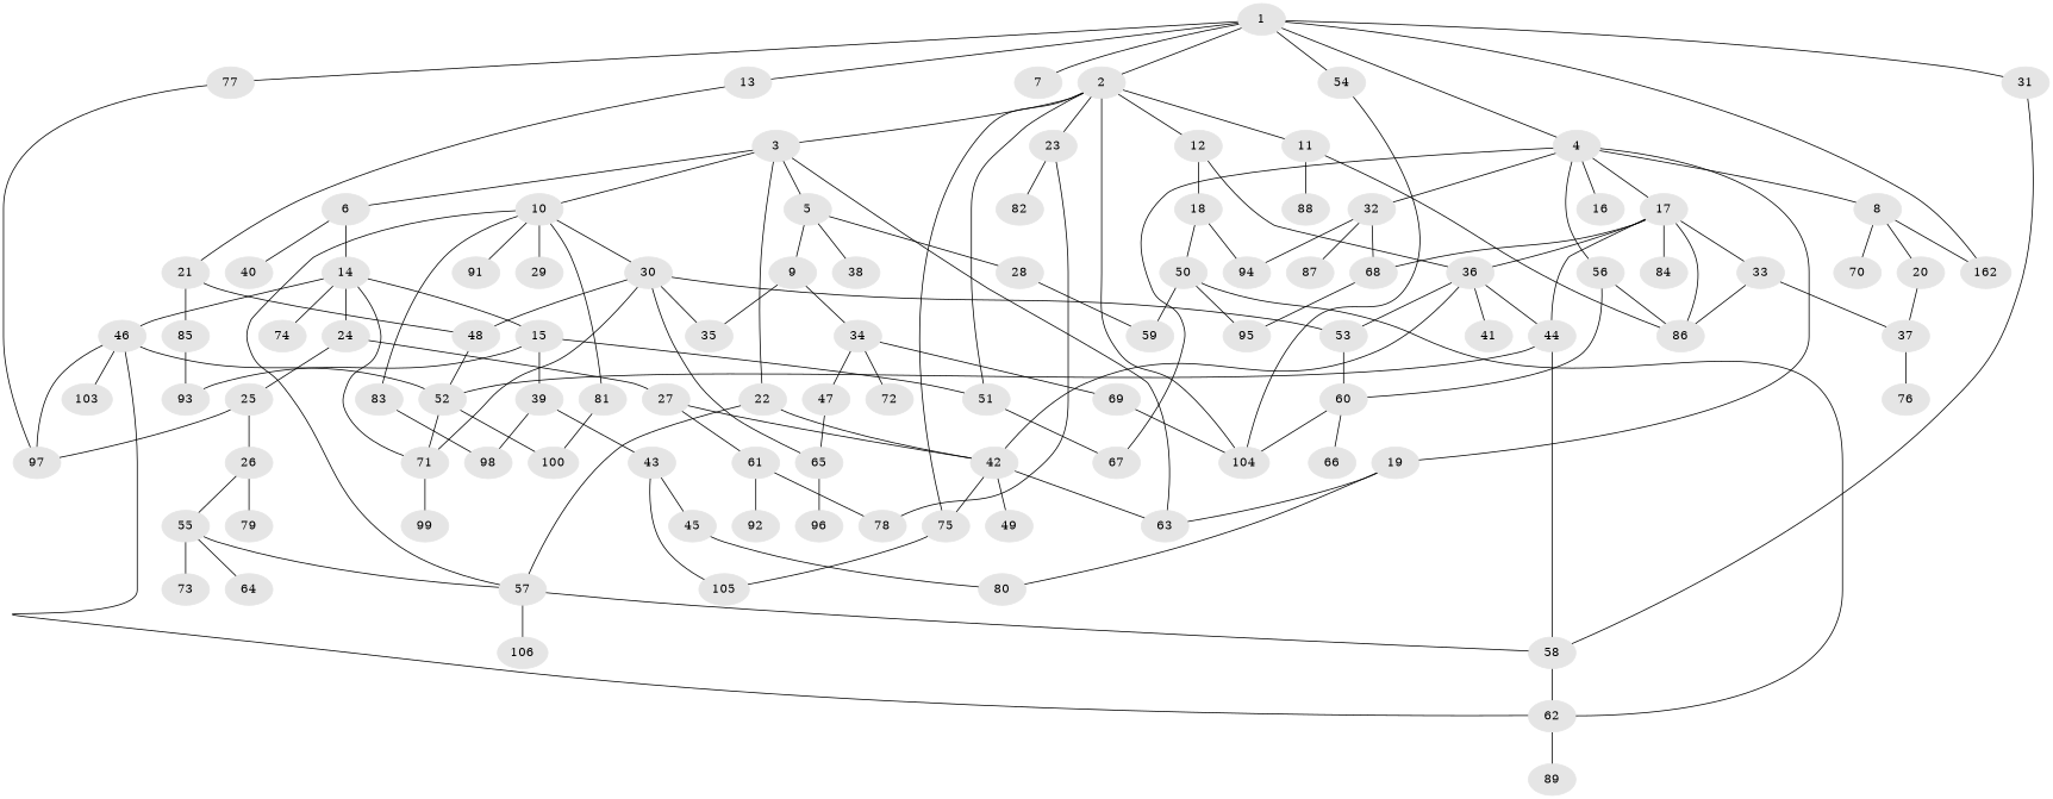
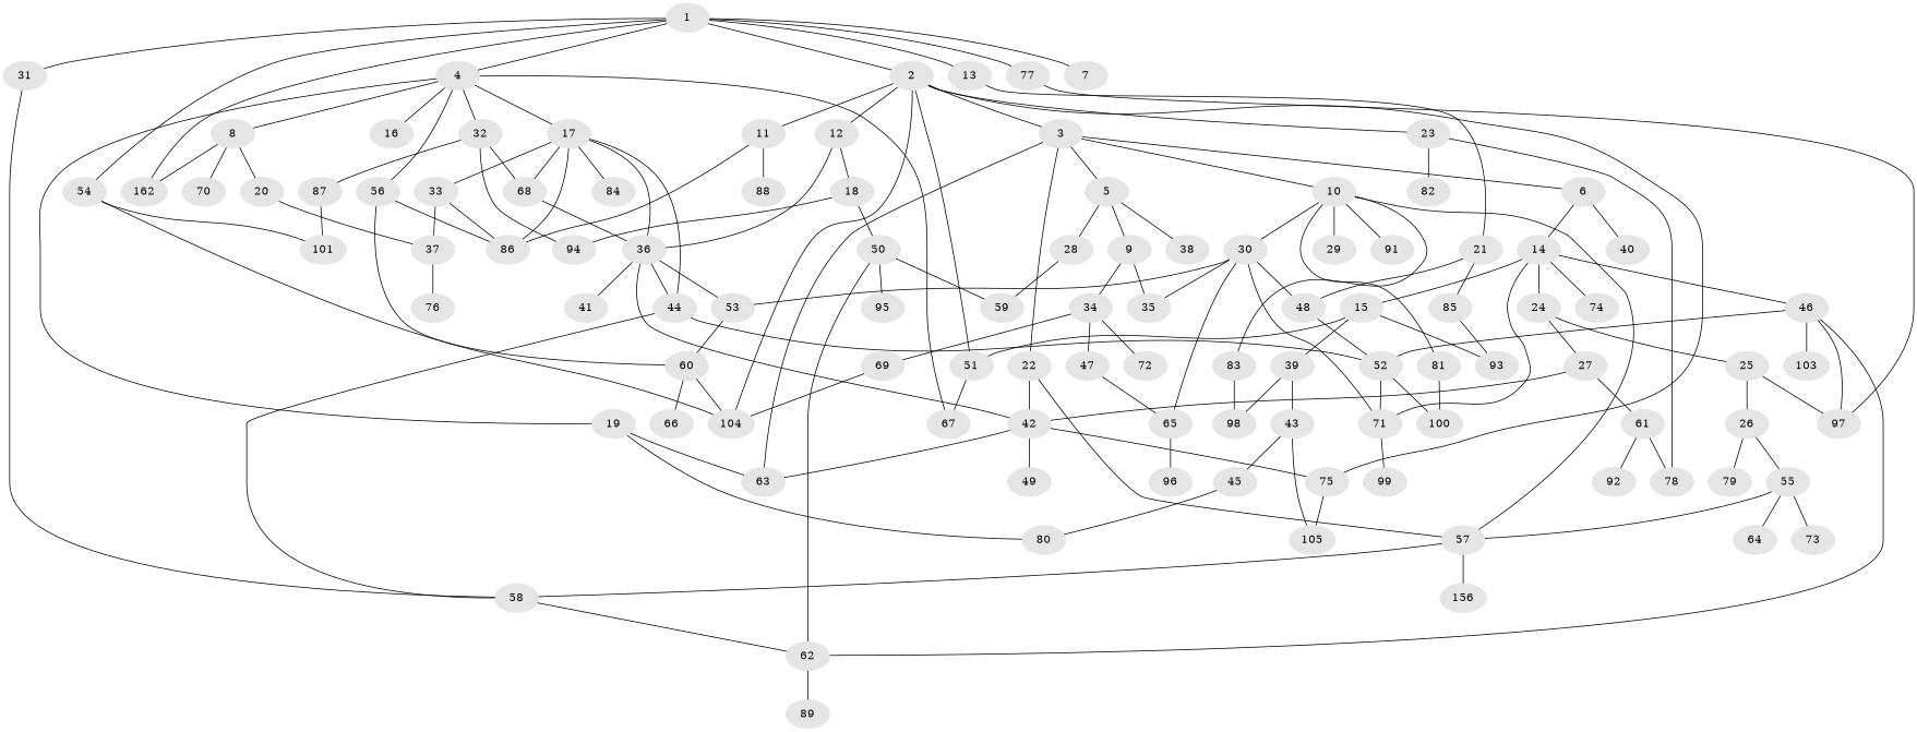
  graph {
    node [color=gray90 style=filled]
    1
    2
    4
    7
    13
    31
    54
    77
    n9 [label=162]
    3
    11
    12
    23
    51
    75
    104
    8
    16
    17
    19
    32
    56
    67
    21
    58
+   101
    97
    5
    6
    10
    22
    63
    86
    88
    18
    36
    78
    82
    105
    9
    28
    38
    14
    40
    29
    30
    57
    81
    83
    91
    42
    20
    70
    33
    44
    68
    84
    80
    94
    87
    60
    34
    35
    59
    15
    24
    46
    71
    74
    37
    47
    69
    72
    48
    53
    65
-   106
+   106 [label=156]
    100
    98
    50
    41
    85
    39
    93
    25
    27
    52
    62
    103
    99
    43
    95
    76
    49
    26
    61
    55
    79
    64
    73
    92
    96
    45
    89
    66
    1 -- 2
    1 -- 4
    1 -- 7
    1 -- 13
    1 -- 31
    1 -- 54
    1 -- 77
    1 -- n9
    2 -- 3
    2 -- 11
    2 -- 12
    2 -- 23
    2 -- 51
    2 -- 75
    2 -- 104
    4 -- 8
    4 -- 16
    4 -- 17
    4 -- 19
    4 -- 32
    4 -- 56
    4 -- 67
    13 -- 21
    31 -- 58
    54 -- 104
+   54 -- 101
    77 -- 97
    3 -- 5
    3 -- 6
    3 -- 10
    3 -- 22
    3 -- 63
    11 -- 86
    11 -- 88
    12 -- 18
    12 -- 36
    23 -- 78
    23 -- 82
    51 -- 67
    75 -- 105
    8 -- n9
    8 -- 20
    8 -- 70
    17 -- 86
    17 -- 36
    17 -- 33
    17 -- 44
    17 -- 68
    17 -- 84
    19 -- 63
    19 -- 80
    32 -- 68
    32 -- 94
    32 -- 87
    56 -- 86
    56 -- 60
    21 -- 48
    21 -- 85
    58 -- 62
    5 -- 9
    5 -- 28
    5 -- 38
    6 -- 14
    6 -- 40
    10 -- 29
    10 -- 30
    10 -- 57
    10 -- 81
    10 -- 83
    10 -- 91
    22 -- 57
    22 -- 42
    18 -- 94
    18 -- 50
    36 -- 42
    36 -- 44
    36 -- 53
    36 -- 41
    9 -- 34
    9 -- 35
    28 -- 59
    14 -- 15
    14 -- 24
    14 -- 46
    14 -- 71
    14 -- 74
    30 -- 35
    30 -- 71
    30 -- 48
    30 -- 53
    30 -- 65
    57 -- 58
    57 -- 106
    81 -- 100
    83 -- 98
    42 -- 75
    42 -- 63
    42 -- 49
    20 -- 37
    33 -- 86
    33 -- 37
    44 -- 58
    44 -- 52
-   68 -- 95
+   68 -- 36
+   87 -- 101
    60 -- 104
    60 -- 66
    34 -- 47
    34 -- 69
    34 -- 72
    15 -- 51
    15 -- 39
    15 -- 93
    24 -- 25
    24 -- 27
    46 -- 97
    46 -- 52
    46 -- 62
    46 -- 103
    71 -- 99
    37 -- 76
    47 -- 65
    69 -- 104
    48 -- 52
    53 -- 60
    65 -- 96
    50 -- 59
    50 -- 62
    50 -- 95
    85 -- 93
    39 -- 98
    39 -- 43
    25 -- 97
    25 -- 26
    27 -- 42
    27 -- 61
    52 -- 71
    52 -- 100
    62 -- 89
    43 -- 105
    43 -- 45
    26 -- 55
    26 -- 79
    61 -- 78
    61 -- 92
    55 -- 57
    55 -- 64
    55 -- 73
    45 -- 80
  }
